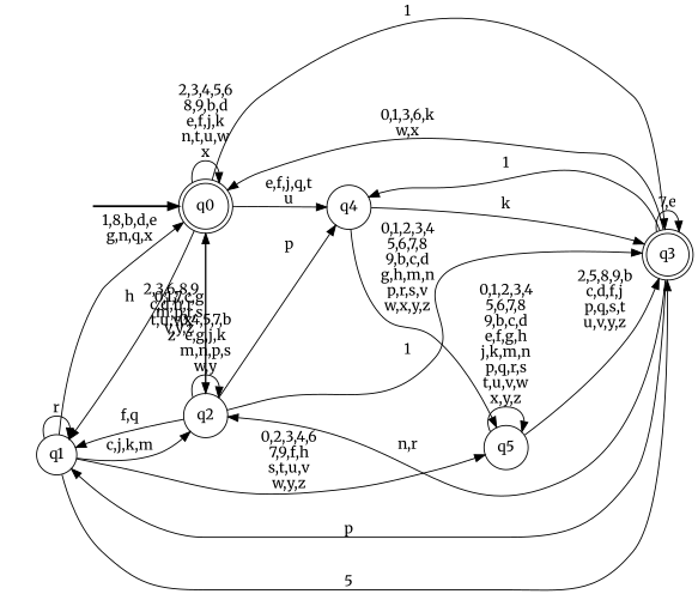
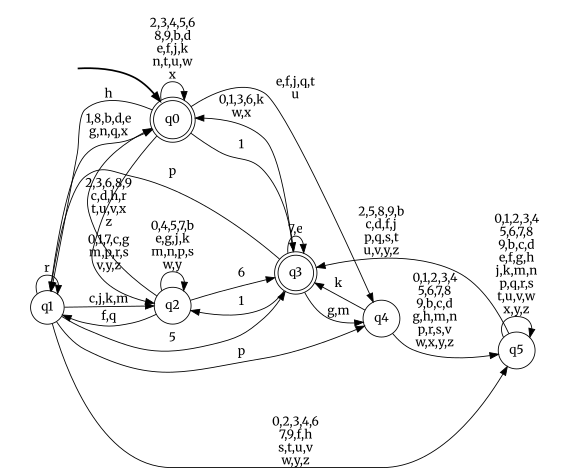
  digraph {
    fontname=Merriweather
    rankdir=LR
    node [fontname=Merriweather shape=circle style="rounded,filled" color=black fillcolor=white]
    edge [fontname=Merriweather]
    __start0 [height=0 shape=none style=invis width=0 color="" fillcolor=""]
    n2 [label=q0 shape=doublecircle]
    n3 [label=q1]
    n4 [label=q2]
    n5 [label=q3 shape=doublecircle]
    n6 [label=q4 style=filled]
    n7 [label=q5 style=filled]
    subgraph cluster_1 {
      nodesep=0.15
      ranksep=0.15
      style=invis
      __start0
      n2
    }
    __start0 -> n2 [penwidth=2]
    n2 -> n2 [label="2,3,4,5,6\n8,9,b,d\ne,f,j,k\nn,t,u,w\nx"]
    n2 -> n3 [label=h]
    n2 -> n4 [label="0,1,7,c,g\nm,p,r,s\nv,y,z"]
    n2 -> n5 [label=1]
    n2 -> n6 [label="e,f,j,q,t\nu"]
    n3 -> n2 [label="1,8,b,d,e\ng,n,q,x"]
    n3 -> n3 [label=r]
    n3 -> n4 [label="c,j,k,m"]
    n3 -> n5 [label=5]
-   n4 -> n6 [label=p]
+   n3 -> n6 [label=p]
    n3 -> n7 [label="0,2,3,4,6\n7,9,f,h\ns,t,u,v\nw,y,z"]
    n4 -> n2 [label="2,3,6,8,9\nc,d,h,r\nt,u,v,x\nz"]
    n4 -> n3 [label="f,q"]
    n4 -> n4 [label="0,4,5,7,b\ne,g,j,k\nm,n,p,s\nw,y"]
-   n4 -> n5 [label=1]
+   n4 -> n5 [label=6]
    n5 -> n2 [label="0,1,3,6,k\nw,x"]
    n5 -> n3 [label=p]
-   n5 -> n4 [label="n,r"]
+   n5 -> n4 [label=1]
    n5 -> n5 [label="7,e"]
-   n5 -> n6 [label=1]
+   n5 -> n6 [label="g,m"]
    n6 -> n5 [label=k]
    n6 -> n7 [label="0,1,2,3,4\n5,6,7,8\n9,b,c,d\ng,h,m,n\np,r,s,v\nw,x,y,z"]
    n7 -> n5 [label="2,5,8,9,b\nc,d,f,j\np,q,s,t\nu,v,y,z"]
    n7 -> n7 [label="0,1,2,3,4\n5,6,7,8\n9,b,c,d\ne,f,g,h\nj,k,m,n\np,q,r,s\nt,u,v,w\nx,y,z"]
  }
